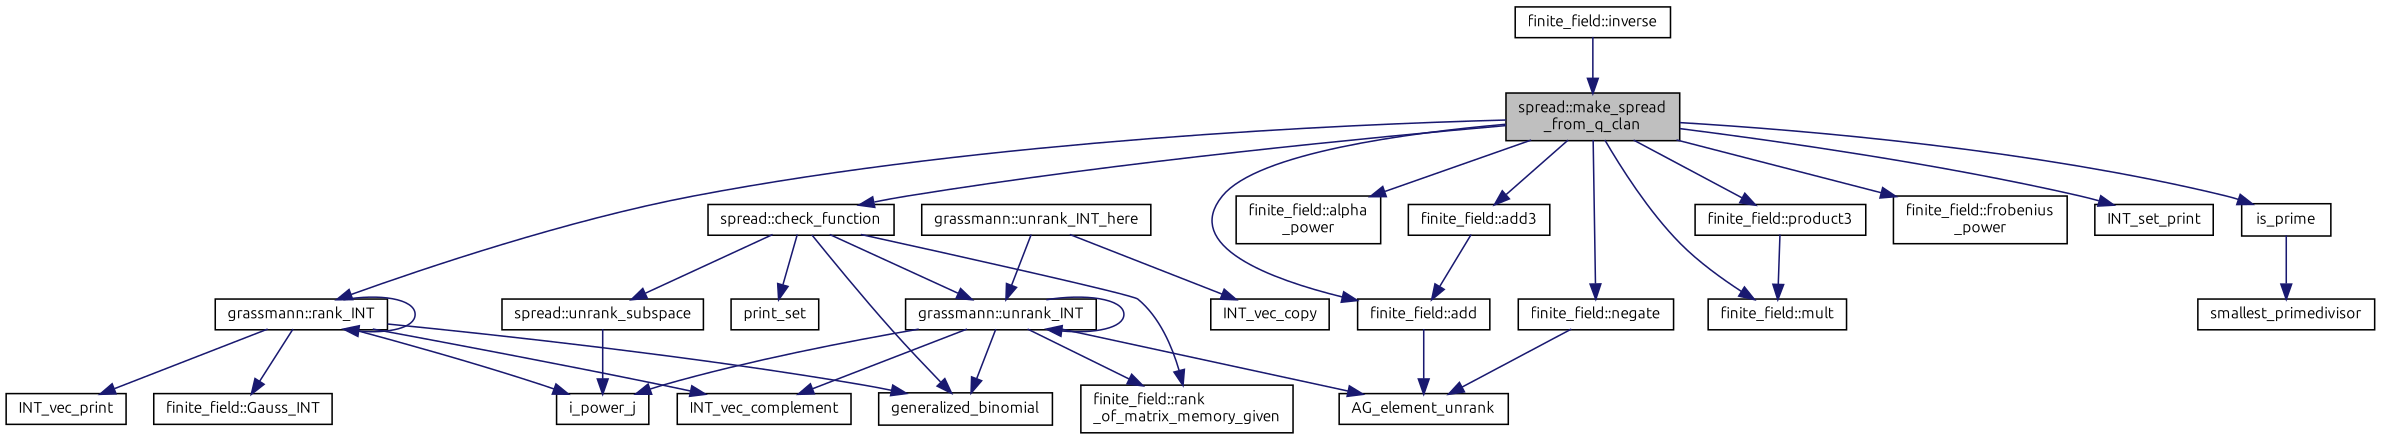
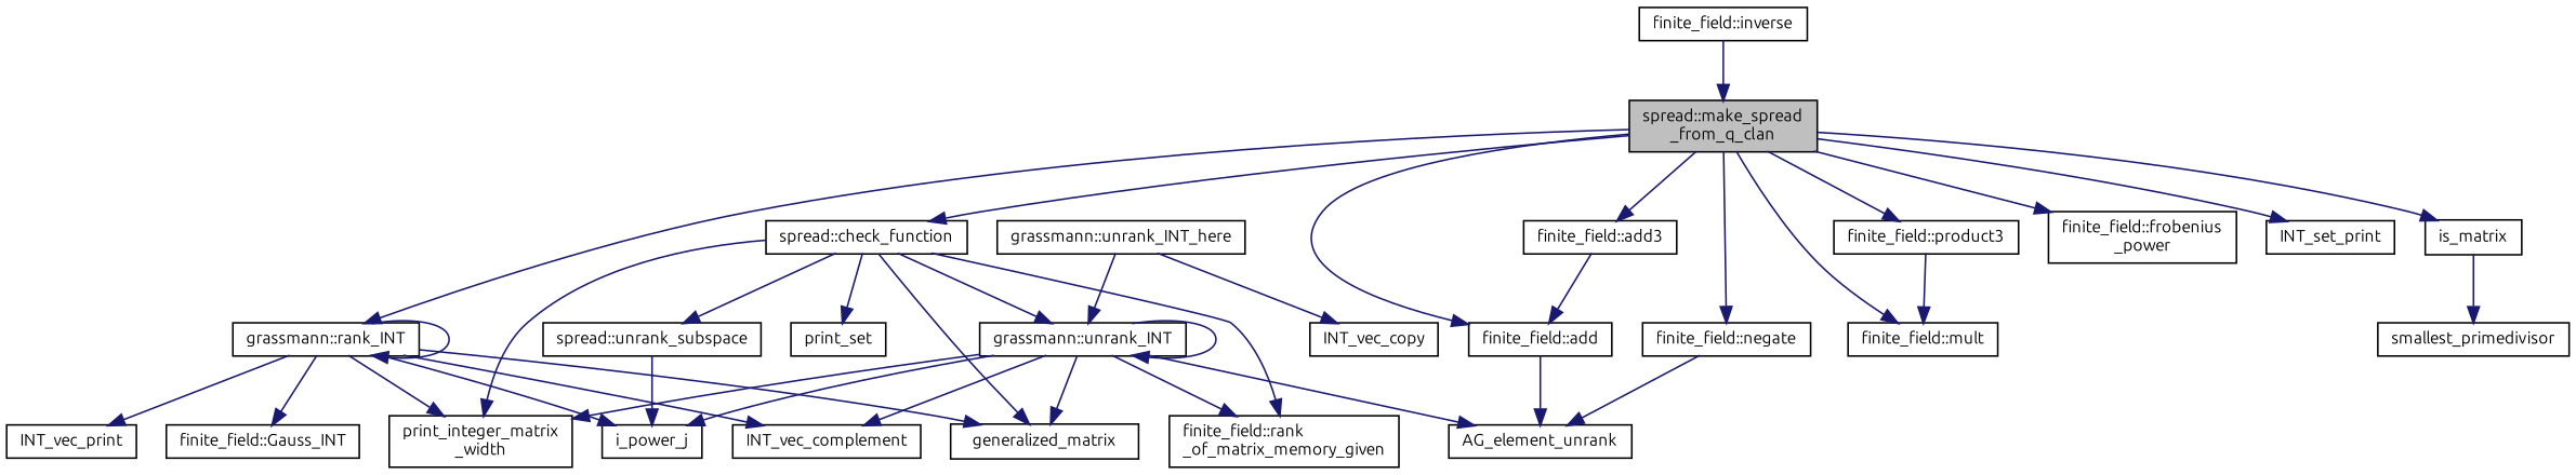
  digraph {
    fontname=Ubuntu
    rankdir=TB
    node [color=black fillcolor=white fontname=Ubuntu fontsize=10 shape=record style=filled]
    edge [color=midnightblue fontname=Ubuntu fontsize=10 labelfontname=Helvetica labelfontsize=10 style=solid]
    n1 [fillcolor=grey75 fontcolor=black height=0.2 label="spread::make_spread\l_from_q_clan" width=0.4]
    n2 [height=0.2 label="finite_field::add3" width=0.4]
    n3 [height=0.2 label="finite_field::add" width=0.4]
-   n4 [height=0.2 label="finite_field::alpha\l_power" width=0.4]
    n5 [height=0.2 label="finite_field::negate" width=0.4]
    n6 [height=0.2 label="finite_field::product3" width=0.4]
    n7 [height=0.2 label="finite_field::mult" width=0.4]
-   n8 [height=0.2 label=is_prime width=0.4]
+   n8 [height=0.2 label=is_matrix width=0.4]
    n9 [height=0.2 label="finite_field::frobenius\l_power" width=0.4]
    n10 [height=0.2 label=INT_set_print width=0.4]
    n11 [height=0.2 label="grassmann::rank_INT" width=0.4]
    n12 [height=0.2 label="spread::check_function" width=0.4]
    n13 [height=0.2 label=AG_element_unrank width=0.4]
    n14 [height=0.2 label="finite_field::inverse" width=0.4]
    n15 [height=0.2 label=smallest_primedivisor width=0.4]
+   n16 [height=0.2 label="print_integer_matrix\l_width" width=0.4]
    n17 [height=0.2 label="finite_field::Gauss_INT" width=0.4]
    n18 [height=0.2 label=INT_vec_print width=0.4]
    n19 [height=0.2 label=INT_vec_complement width=0.4]
    n20 [height=0.2 label=i_power_j width=0.4]
-   n21 [height=0.2 label=generalized_binomial width=0.4]
+   n21 [height=0.2 label=generalized_matrix width=0.4]
    n22 [height=0.2 label=print_set width=0.4]
    n23 [height=0.2 label="grassmann::unrank_INT" width=0.4]
    n24 [height=0.2 label="spread::unrank_subspace" width=0.4]
    n25 [height=0.2 label="finite_field::rank\l_of_matrix_memory_given" width=0.4]
    n26 [height=0.2 label=INT_vec_copy width=0.4]
    n27 [height=0.2 label="grassmann::unrank_INT_here" width=0.4]
    n1 -> n2
    n1 -> n3
-   n1 -> n4
    n1 -> n5
    n1 -> n6
    n1 -> n7
    n1 -> n8
    n1 -> n9
    n1 -> n10
    n1 -> n11
    n1 -> n12
    n2 -> n3
    n3 -> n13
    n5 -> n13
    n6 -> n7
    n8 -> n15
    n11 -> n11
+   n11 -> n16
    n11 -> n17
    n11 -> n18
    n11 -> n19
    n11 -> n20
    n11 -> n21
+   n12 -> n16
    n12 -> n21
    n12 -> n22
    n12 -> n23
    n12 -> n24
    n12 -> n25
    n14 -> n1
    n23 -> n13
+   n23 -> n16
    n23 -> n19
    n23 -> n20
    n23 -> n21
    n23 -> n23
    n23 -> n25
    n24 -> n20
    n27 -> n23
    n27 -> n26
  }
